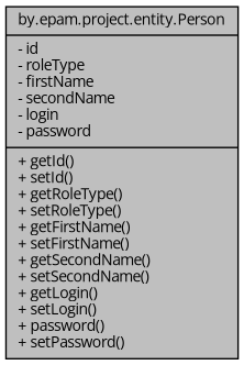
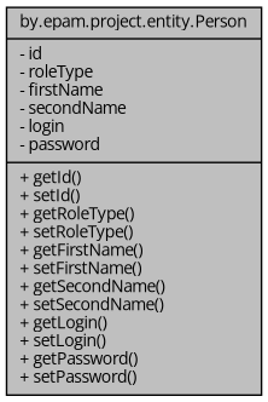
  digraph {
    fontname="Open Sans"
-   n1 [color=black fillcolor=grey75 fontcolor=black fontname="Open Sans" fontsize=10 height=0.2 label="{by.epam.project.entity.Person\n|- id\l- roleType\l- firstName\l- secondName\l- login\l- password\l|+ getId()\l+ setId()\l+ getRoleType()\l+ setRoleType()\l+ getFirstName()\l+ setFirstName()\l+ getSecondName()\l+ setSecondName()\l+ getLogin()\l+ setLogin()\l+ password()\l+ setPassword()\l}" shape=record style=filled width=0.4]
+   n1 [color=black fillcolor=grey75 fontcolor=black fontname="Open Sans" fontsize=10 height=0.2 label="{by.epam.project.entity.Person\n|- id\l- roleType\l- firstName\l- secondName\l- login\l- password\l|+ getId()\l+ setId()\l+ getRoleType()\l+ setRoleType()\l+ getFirstName()\l+ setFirstName()\l+ getSecondName()\l+ setSecondName()\l+ getLogin()\l+ setLogin()\l+ getPassword()\l+ setPassword()\l}" shape=record style=filled width=0.4]
  }
